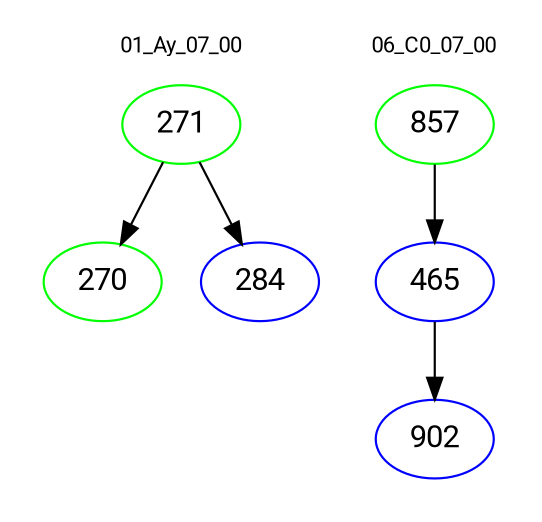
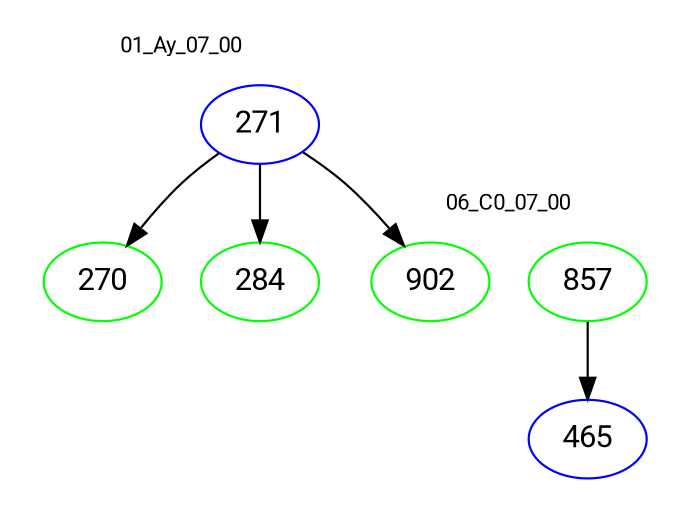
  digraph {
    fontname=Roboto
    node [color=green fontname=Roboto]
    edge [color=black fontname=Roboto]
    n1 [label=270]
-   n2 [label=271]
-   n3 [color=blue label=284]
+   n2 [color=blue label=271]
+   n3 [label=284]
    n4 [label=857]
    n5 [color=blue label=465]
-   n6 [color=blue label=902]
+   n6 [label=902]
    subgraph cluster_1 {
      color=white
      fontsize=10
      label="01_Ay_07_00"
      n1
      n2
      n3
    }
    subgraph cluster_2 {
      color=white
      fontsize=10
      label="06_C0_07_00"
      n4
      n5
      n6
    }
    n2 -> n1
    n2 -> n3
    n4 -> n5
-   n5 -> n6
+   n2 -> n6
  }
